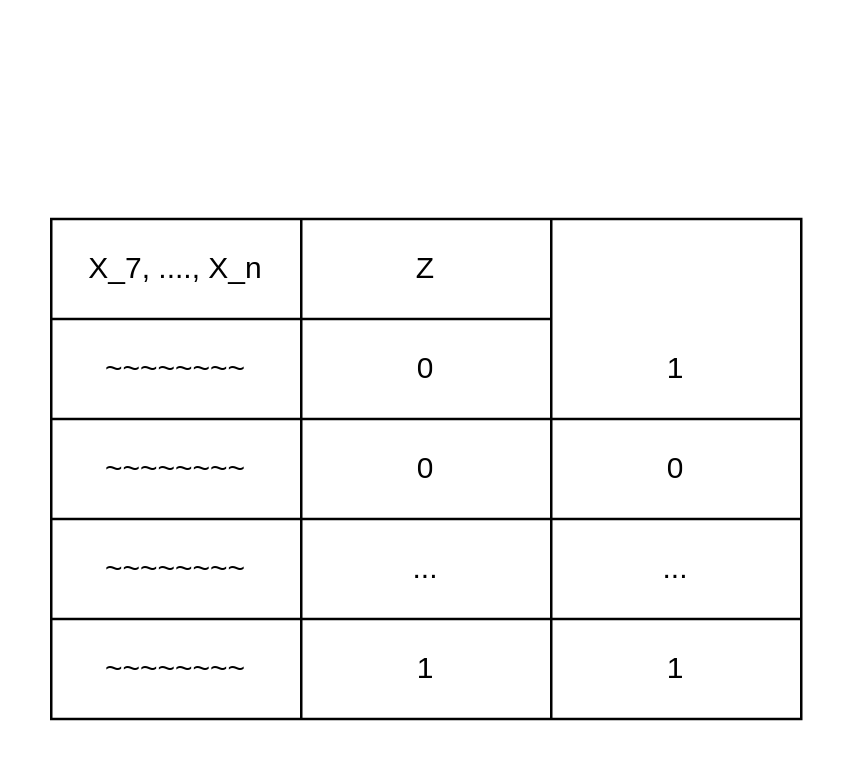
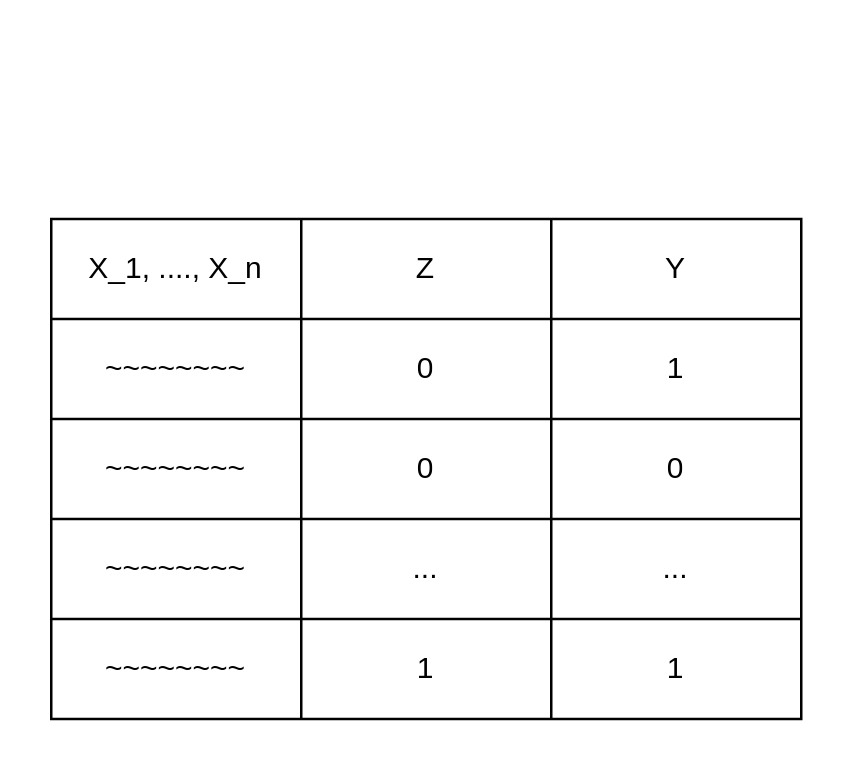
  <mxCell id="0" />
  <mxCell id="1" parent="0" />
  <mxCell id="2" style="edgeStyle=orthogonalEdgeStyle;rounded=0;orthogonalLoop=1;jettySize=auto;html=1;exitX=0.5;exitY=1;exitDx=0;exitDy=0;" parent="1" edge="1"><mxGeometry relative="1" as="geometry"><mxPoint x="305" y="20" as="sourcePoint" /><mxPoint x="305" y="20" as="targetPoint" /></mxGeometry></mxCell>
  <mxCell id="3" value="" style="shape=table;html=1;whiteSpace=wrap;startSize=0;container=1;collapsible=0;childLayout=tableLayout;flipH=0;flipV=0;direction=west;" parent="1" vertex="1"><mxGeometry x="20" y="87" width="300" height="200" as="geometry" /></mxCell>
  <mxCell id="4" value="" style="shape=partialRectangle;html=1;whiteSpace=wrap;collapsible=0;dropTarget=0;pointerEvents=0;fillColor=none;top=0;left=0;bottom=0;right=0;points=[[0,0.5],[1,0.5]];portConstraint=eastwest;" parent="3" vertex="1"><mxGeometry width="300" height="40" as="geometry" /></mxCell>
- <mxCell id="5" value="X_7, ...., X_n" style="shape=partialRectangle;html=1;whiteSpace=wrap;connectable=0;overflow=hidden;fillColor=none;top=0;left=0;bottom=0;right=0;" parent="4" vertex="1"><mxGeometry width="100" height="40" as="geometry" /></mxCell>
+ <mxCell id="5" value="X_1, ...., X_n" style="shape=partialRectangle;html=1;whiteSpace=wrap;connectable=0;overflow=hidden;fillColor=none;top=0;left=0;bottom=0;right=0;" parent="4" vertex="1"><mxGeometry width="100" height="40" as="geometry" /></mxCell>
  <mxCell id="6" value="Z" style="shape=partialRectangle;html=1;whiteSpace=wrap;connectable=0;overflow=hidden;fillColor=none;top=0;left=0;bottom=0;right=0;" parent="4" vertex="1"><mxGeometry x="100" width="100" height="40" as="geometry" /></mxCell>
+ <mxCell id="7" value="Y" style="shape=partialRectangle;html=1;whiteSpace=wrap;connectable=0;overflow=hidden;fillColor=none;top=0;left=0;bottom=0;right=0;" parent="4" vertex="1"><mxGeometry x="200" width="100" height="40" as="geometry" /></mxCell>
  <mxCell id="8" style="shape=partialRectangle;html=1;whiteSpace=wrap;collapsible=0;dropTarget=0;pointerEvents=0;fillColor=none;top=0;left=0;bottom=0;right=0;points=[[0,0.5],[1,0.5]];portConstraint=eastwest;" parent="3" vertex="1"><mxGeometry y="40" width="300" height="40" as="geometry" /></mxCell>
  <mxCell id="9" value="~~~~~~~~" style="shape=partialRectangle;html=1;whiteSpace=wrap;connectable=0;overflow=hidden;fillColor=none;top=0;left=0;bottom=0;right=0;" parent="8" vertex="1"><mxGeometry width="100" height="40" as="geometry" /></mxCell>
  <mxCell id="10" value="0" style="shape=partialRectangle;html=1;whiteSpace=wrap;connectable=0;overflow=hidden;fillColor=none;top=0;left=0;bottom=0;right=0;" parent="8" vertex="1"><mxGeometry x="100" width="100" height="40" as="geometry" /></mxCell>
  <mxCell id="11" value="1" style="shape=partialRectangle;html=1;whiteSpace=wrap;connectable=0;overflow=hidden;fillColor=none;top=0;left=0;bottom=0;right=0;" parent="8" vertex="1"><mxGeometry x="200" width="100" height="40" as="geometry" /></mxCell>
  <mxCell id="12" style="shape=partialRectangle;html=1;whiteSpace=wrap;collapsible=0;dropTarget=0;pointerEvents=0;fillColor=none;top=0;left=0;bottom=0;right=0;points=[[0,0.5],[1,0.5]];portConstraint=eastwest;" parent="3" vertex="1"><mxGeometry y="80" width="300" height="40" as="geometry" /></mxCell>
  <mxCell id="13" value="~~~~~~~~" style="shape=partialRectangle;html=1;whiteSpace=wrap;connectable=0;overflow=hidden;fillColor=none;top=0;left=0;bottom=0;right=0;" parent="12" vertex="1"><mxGeometry width="100" height="40" as="geometry" /></mxCell>
  <mxCell id="14" value="0" style="shape=partialRectangle;html=1;whiteSpace=wrap;connectable=0;overflow=hidden;fillColor=none;top=0;left=0;bottom=0;right=0;" parent="12" vertex="1"><mxGeometry x="100" width="100" height="40" as="geometry" /></mxCell>
  <mxCell id="15" value="0" style="shape=partialRectangle;html=1;whiteSpace=wrap;connectable=0;overflow=hidden;fillColor=none;top=0;left=0;bottom=0;right=0;" parent="12" vertex="1"><mxGeometry x="200" width="100" height="40" as="geometry" /></mxCell>
  <mxCell id="16" value="" style="shape=partialRectangle;html=1;whiteSpace=wrap;collapsible=0;dropTarget=0;pointerEvents=0;fillColor=none;top=0;left=0;bottom=0;right=0;points=[[0,0.5],[1,0.5]];portConstraint=eastwest;" parent="3" vertex="1"><mxGeometry y="120" width="300" height="40" as="geometry" /></mxCell>
  <mxCell id="17" value="~~~~~~~~" style="shape=partialRectangle;html=1;whiteSpace=wrap;connectable=0;overflow=hidden;fillColor=none;top=0;left=0;bottom=0;right=0;" parent="16" vertex="1"><mxGeometry width="100" height="40" as="geometry" /></mxCell>
  <mxCell id="18" value="..." style="shape=partialRectangle;html=1;whiteSpace=wrap;connectable=0;overflow=hidden;fillColor=none;top=0;left=0;bottom=0;right=0;" parent="16" vertex="1"><mxGeometry x="100" width="100" height="40" as="geometry" /></mxCell>
  <mxCell id="19" value="..." style="shape=partialRectangle;html=1;whiteSpace=wrap;connectable=0;overflow=hidden;fillColor=none;top=0;left=0;bottom=0;right=0;" parent="16" vertex="1"><mxGeometry x="200" width="100" height="40" as="geometry" /></mxCell>
  <mxCell id="20" style="shape=partialRectangle;html=1;whiteSpace=wrap;collapsible=0;dropTarget=0;pointerEvents=0;fillColor=none;top=0;left=0;bottom=0;right=0;points=[[0,0.5],[1,0.5]];portConstraint=eastwest;" parent="3" vertex="1"><mxGeometry y="160" width="300" height="40" as="geometry" /></mxCell>
  <mxCell id="21" value="~~~~~~~~" style="shape=partialRectangle;html=1;whiteSpace=wrap;connectable=0;overflow=hidden;fillColor=none;top=0;left=0;bottom=0;right=0;" parent="20" vertex="1"><mxGeometry width="100" height="40" as="geometry" /></mxCell>
  <mxCell id="22" value="1" style="shape=partialRectangle;html=1;whiteSpace=wrap;connectable=0;overflow=hidden;fillColor=none;top=0;left=0;bottom=0;right=0;" parent="20" vertex="1"><mxGeometry x="100" width="100" height="40" as="geometry" /></mxCell>
  <mxCell id="23" value="1" style="shape=partialRectangle;html=1;whiteSpace=wrap;connectable=0;overflow=hidden;fillColor=none;top=0;left=0;bottom=0;right=0;" parent="20" vertex="1"><mxGeometry x="200" width="100" height="40" as="geometry" /></mxCell>
